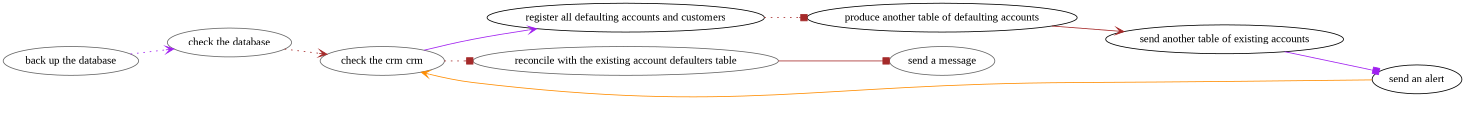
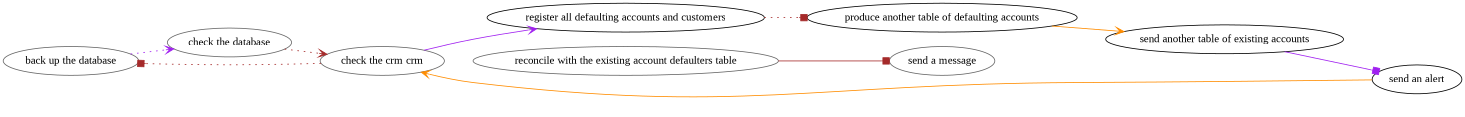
  strict digraph {
    fontname="Liberation Serif"
    rankdir=LR
    node [color=gray40 fontname="Liberation Serif"]
    edge [arrowhead=vee attrs="{'type': 'flow', 'label': 'flow'}" color=brown fontname="Liberation Serif" style=solid]
    "back up the database" [attrs="{'type': 'Activity', 'label': 'back up the database'}"]
    "check the database" [attrs="{'type': 'Activity', 'label': 'check the database'}"]
    n3 [attrs="{'type': 'Activity', 'label': 'check the crm system'}" label="check the crm crm"]
    "register all defaulting accounts and customers" [attrs="{'type': 'Activity', 'label': 'register all defaulting accounts and customers'}" color=black]
    "reconcile with the existing account defaulters table" [attrs="{'type': 'Activity', 'label': 'reconcile with the existing account defaulters table'}"]
    "produce another table of defaulting accounts" [attrs="{'type': 'Activity', 'label': 'produce another table of defaulting accounts'}" color=black]
    "send a message" [attrs="{'type': 'Activity', 'label': 'send a message'}"]
    n8 [attrs="{'type': 'Activity', 'label': 'send another table of defaulting accounts'}" color=black label="send another table of existing accounts"]
    "send an alert" [attrs="{'type': 'Activity', 'label': 'send an alert'}" color=black]
    "back up the database" -> "check the database" [color=purple style=dotted]
    "check the database" -> n3 [style=dotted]
    n3 -> "register all defaulting accounts and customers" [color=purple]
-   n3 -> "reconcile with the existing account defaulters table" [arrowhead=box style=dotted]
+   n3 -> "back up the database" [arrowhead=box style=dotted]
    "register all defaulting accounts and customers" -> "produce another table of defaulting accounts" [arrowhead=box style=dotted]
    "reconcile with the existing account defaulters table" -> "send a message" [arrowhead=box]
-   "produce another table of defaulting accounts" -> n8
+   "produce another table of defaulting accounts" -> n8 [color=darkorange]
    n8 -> "send an alert" [arrowhead=box color=purple]
    "send an alert" -> n3 [color=darkorange]
  }
